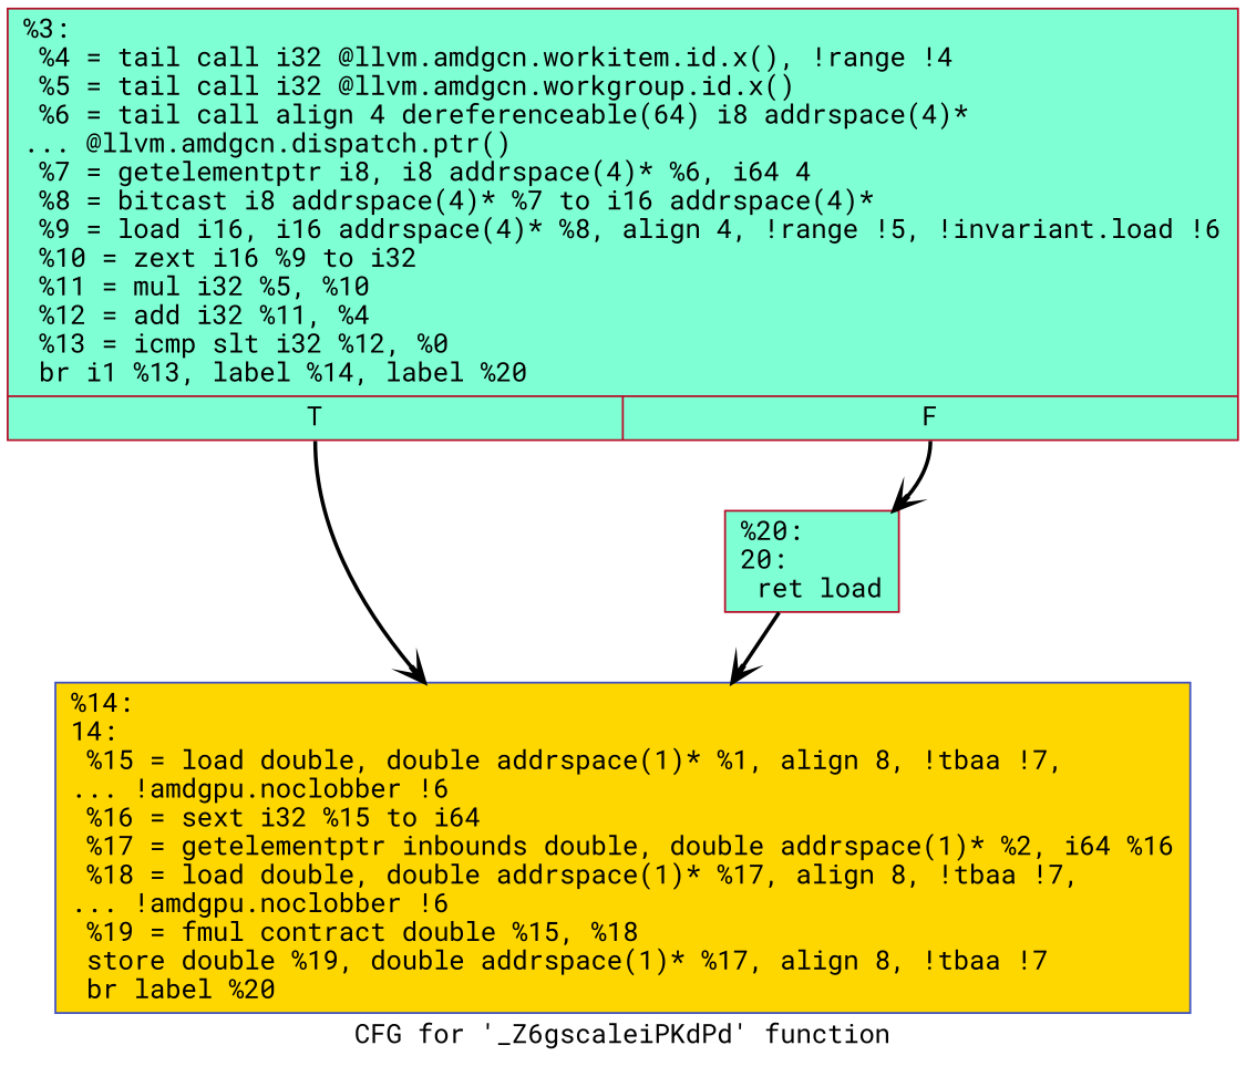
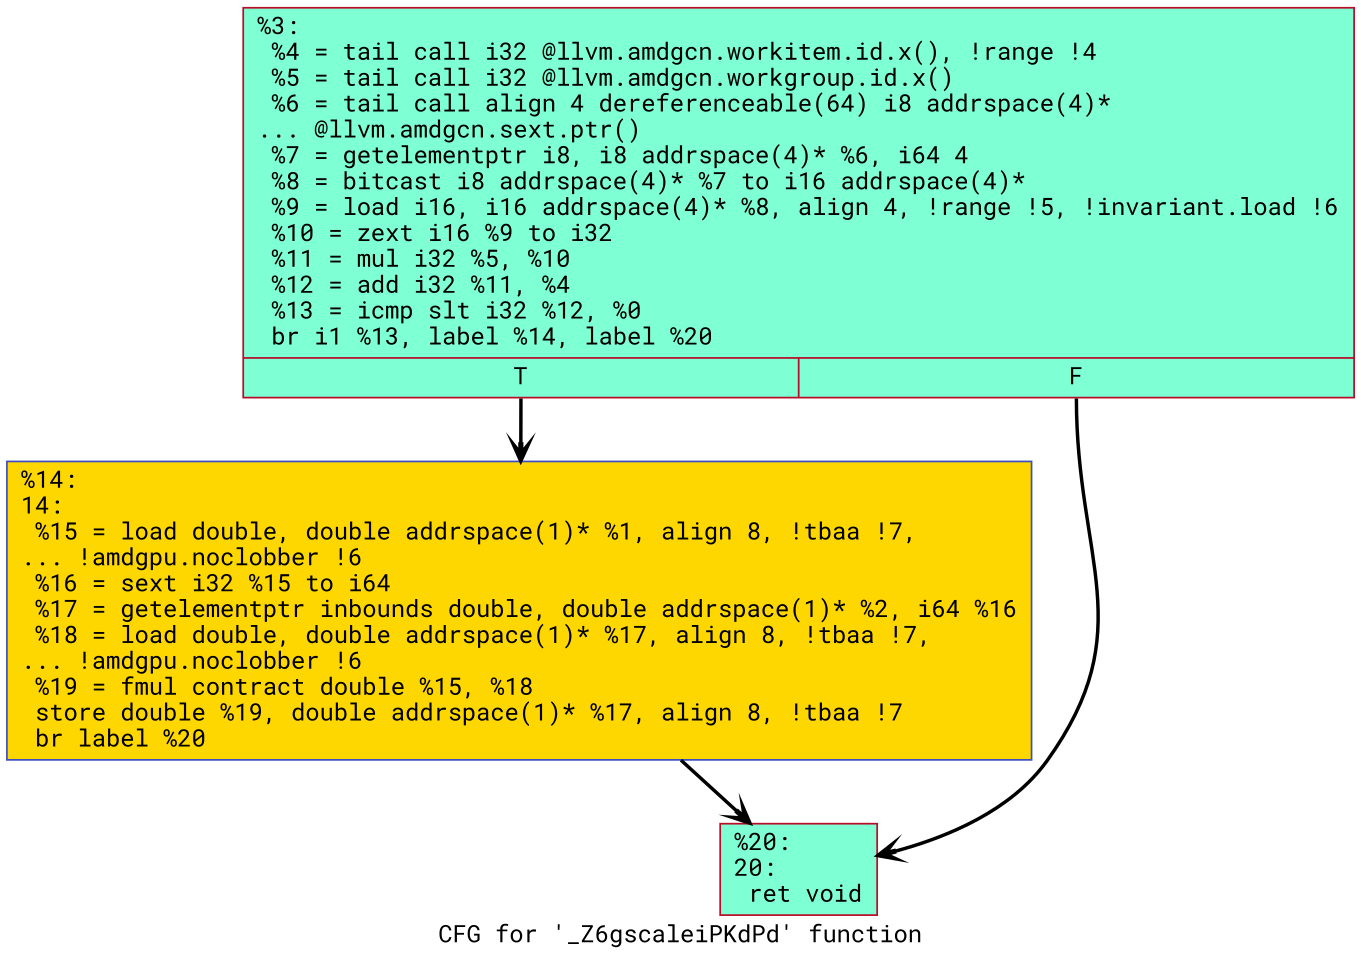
  digraph {
    fontname="Roboto Mono"
    label="CFG for '_Z6gscaleiPKdPd' function"
    node [color="#b70d28ff" fillcolor=aquamarine fontname="Roboto Mono" shape=record style=filled]
    edge [arrowhead=vee fontname="Roboto Mono" style=bold]
-   n1 [label="{%3:\l  %4 = tail call i32 @llvm.amdgcn.workitem.id.x(), !range !4\l  %5 = tail call i32 @llvm.amdgcn.workgroup.id.x()\l  %6 = tail call align 4 dereferenceable(64) i8 addrspace(4)*\l... @llvm.amdgcn.dispatch.ptr()\l  %7 = getelementptr i8, i8 addrspace(4)* %6, i64 4\l  %8 = bitcast i8 addrspace(4)* %7 to i16 addrspace(4)*\l  %9 = load i16, i16 addrspace(4)* %8, align 4, !range !5, !invariant.load !6\l  %10 = zext i16 %9 to i32\l  %11 = mul i32 %5, %10\l  %12 = add i32 %11, %4\l  %13 = icmp slt i32 %12, %0\l  br i1 %13, label %14, label %20\l|{<s0>T|<s1>F}}"]
+   n1 [label="{%3:\l  %4 = tail call i32 @llvm.amdgcn.workitem.id.x(), !range !4\l  %5 = tail call i32 @llvm.amdgcn.workgroup.id.x()\l  %6 = tail call align 4 dereferenceable(64) i8 addrspace(4)*\l... @llvm.amdgcn.sext.ptr()\l  %7 = getelementptr i8, i8 addrspace(4)* %6, i64 4\l  %8 = bitcast i8 addrspace(4)* %7 to i16 addrspace(4)*\l  %9 = load i16, i16 addrspace(4)* %8, align 4, !range !5, !invariant.load !6\l  %10 = zext i16 %9 to i32\l  %11 = mul i32 %5, %10\l  %12 = add i32 %11, %4\l  %13 = icmp slt i32 %12, %0\l  br i1 %13, label %14, label %20\l|{<s0>T|<s1>F}}"]
    n2 [color="#3d50c3ff" fillcolor=gold label="{%14:\l14:                                               \l  %15 = load double, double addrspace(1)* %1, align 8, !tbaa !7,\l... !amdgpu.noclobber !6\l  %16 = sext i32 %15 to i64\l  %17 = getelementptr inbounds double, double addrspace(1)* %2, i64 %16\l  %18 = load double, double addrspace(1)* %17, align 8, !tbaa !7,\l... !amdgpu.noclobber !6\l  %19 = fmul contract double %15, %18\l  store double %19, double addrspace(1)* %17, align 8, !tbaa !7\l  br label %20\l}"]
-   n3 [label="{%20:\l20:                                               \l  ret load\l}"]
+   n3 [label="{%20:\l20:                                               \l  ret void\l}"]
    n1 -> n2 [tailport=s0]
    n1 -> n3 [tailport=s1]
-   n3 -> n2
+   n2 -> n3
  }
